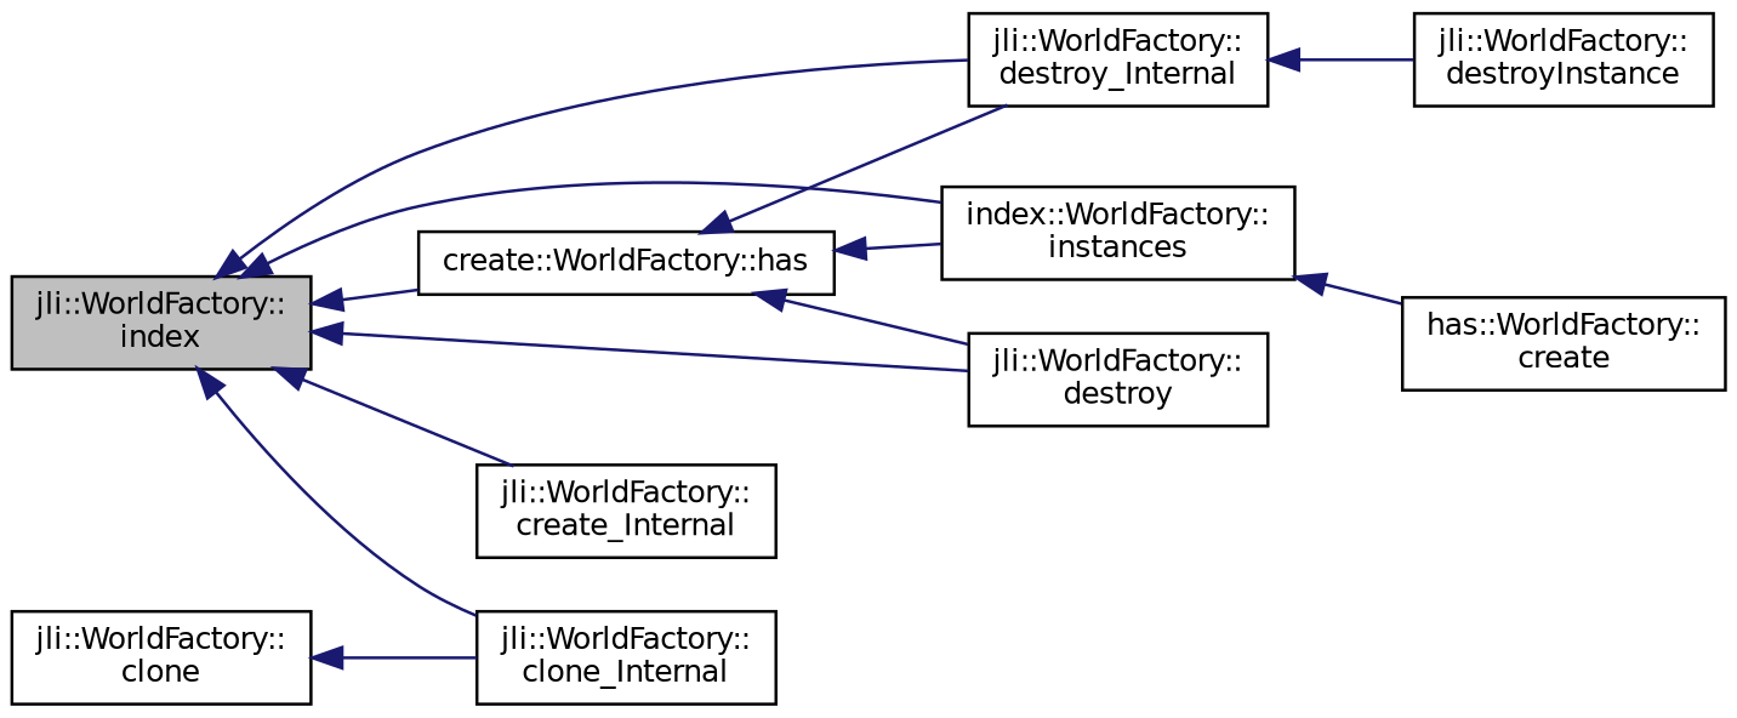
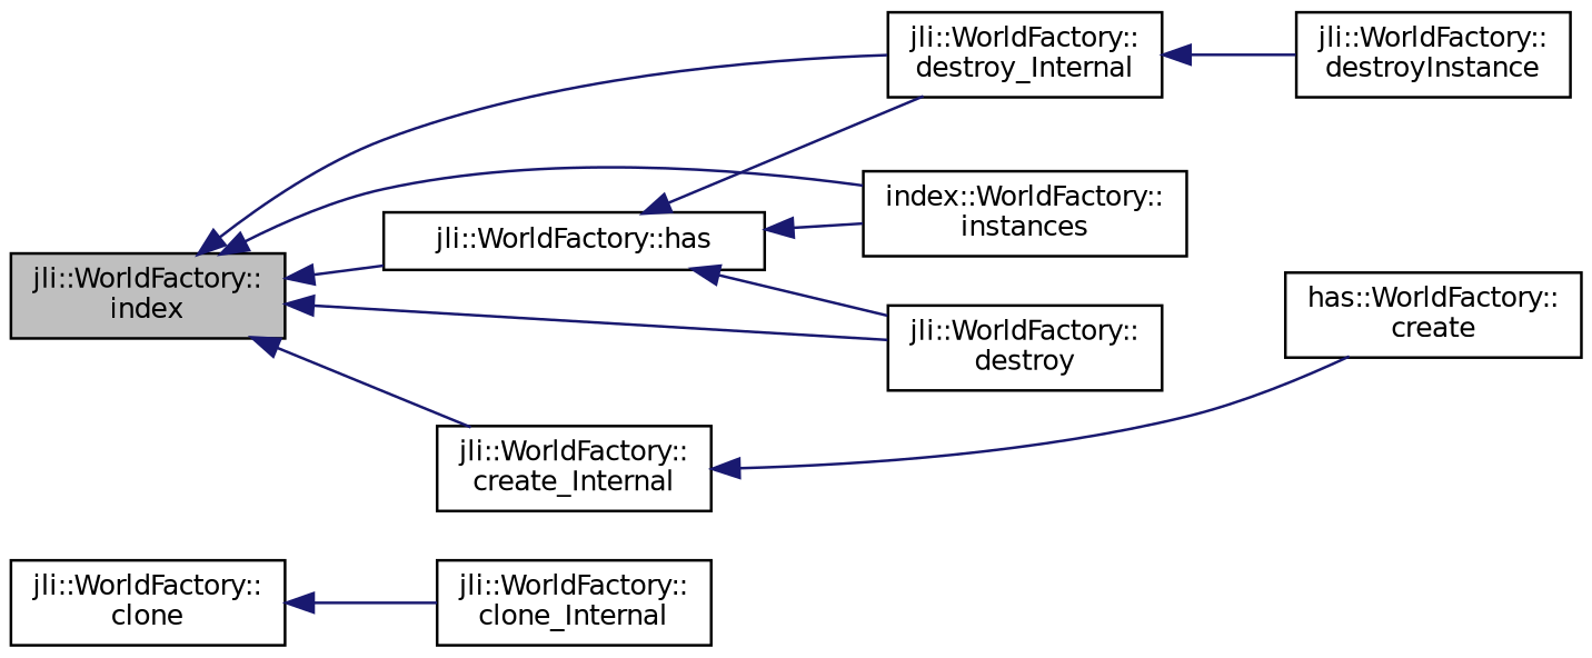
  digraph {
    rankdir=LR
    node [color=black fillcolor=white fontname=Helvetica fontsize=10 shape=record style=filled]
    edge [color=midnightblue dir=back fontname=Helvetica fontsize=10 labelfontname=Helvetica labelfontsize=10 style=solid]
    n1 [fillcolor=grey75 fontcolor=black height=0.2 label="jli::WorldFactory::\lindex" width=0.4]
-   n2 [height=0.2 label="create::WorldFactory::has" width=0.4]
+   n2 [height=0.2 label="jli::WorldFactory::has" width=0.4]
    n3 [height=0.2 label="jli::WorldFactory::\ldestroy" width=0.4]
    n4 [height=0.2 label="index::WorldFactory::\linstances" width=0.4]
    n5 [height=0.2 label="jli::WorldFactory::\ldestroy_Internal" width=0.4]
    n6 [height=0.2 label="jli::WorldFactory::\lclone_Internal" width=0.4]
    n7 [height=0.2 label="jli::WorldFactory::\lcreate_Internal" width=0.4]
    n8 [height=0.2 label="jli::WorldFactory::\ldestroyInstance" width=0.4]
    n9 [height=0.2 label="has::WorldFactory::\lcreate" width=0.4]
    n10 [height=0.2 label="jli::WorldFactory::\lclone" width=0.4]
    n1 -> n2
    n1 -> n3
    n1 -> n4
    n1 -> n5
-   n1 -> n6
    n1 -> n7
    n2 -> n3
    n2 -> n4
    n2 -> n5
    n5 -> n8
-   n4 -> n9
+   n7 -> n9
    n10 -> n6
  }
